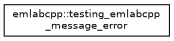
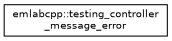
  digraph {
    rankdir=LR
-   n1 [color=black fillcolor=white fontname=Helvetica fontsize=10 height=0.2 label="emlabcpp::testing_emlabcpp\l_message_error" shape=record style=filled width=0.4]
+   n1 [color=black fillcolor=white fontname=Helvetica fontsize=10 height=0.2 label="emlabcpp::testing_controller\l_message_error" shape=record style=filled width=0.4]
  }
